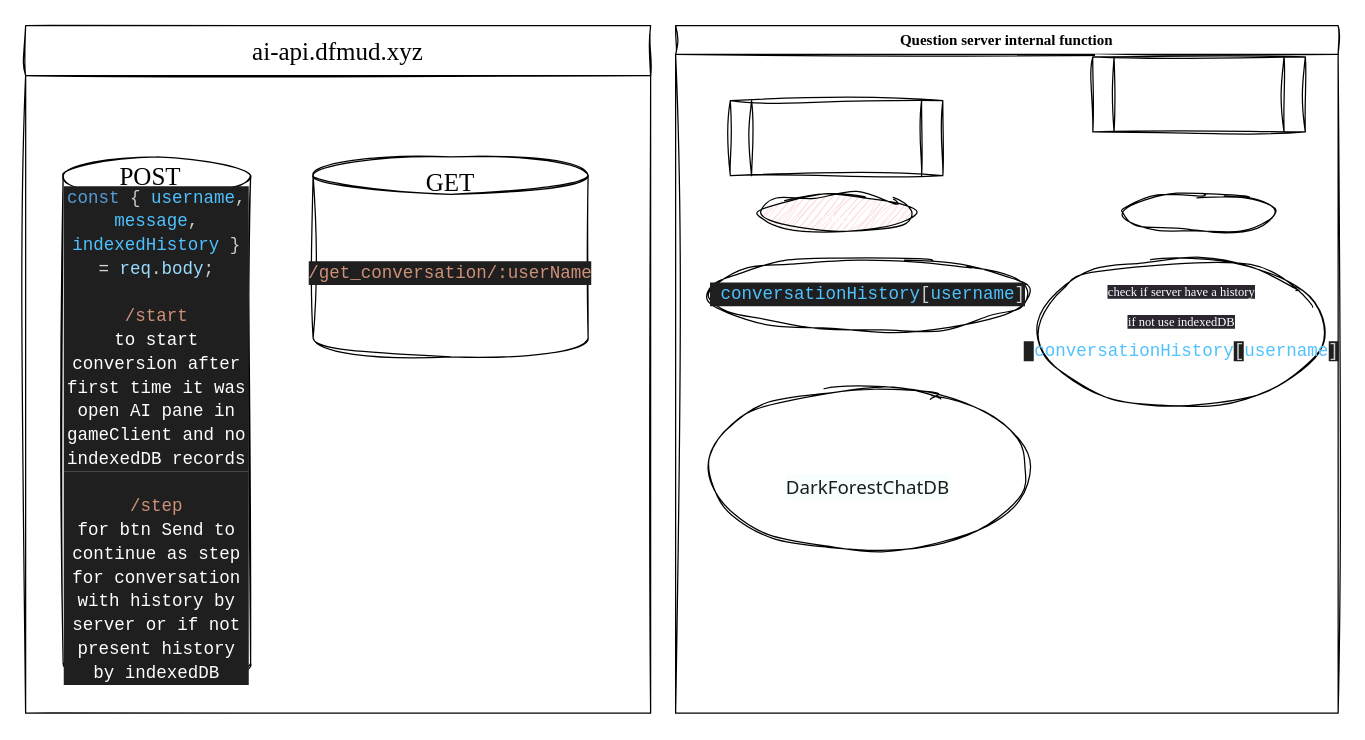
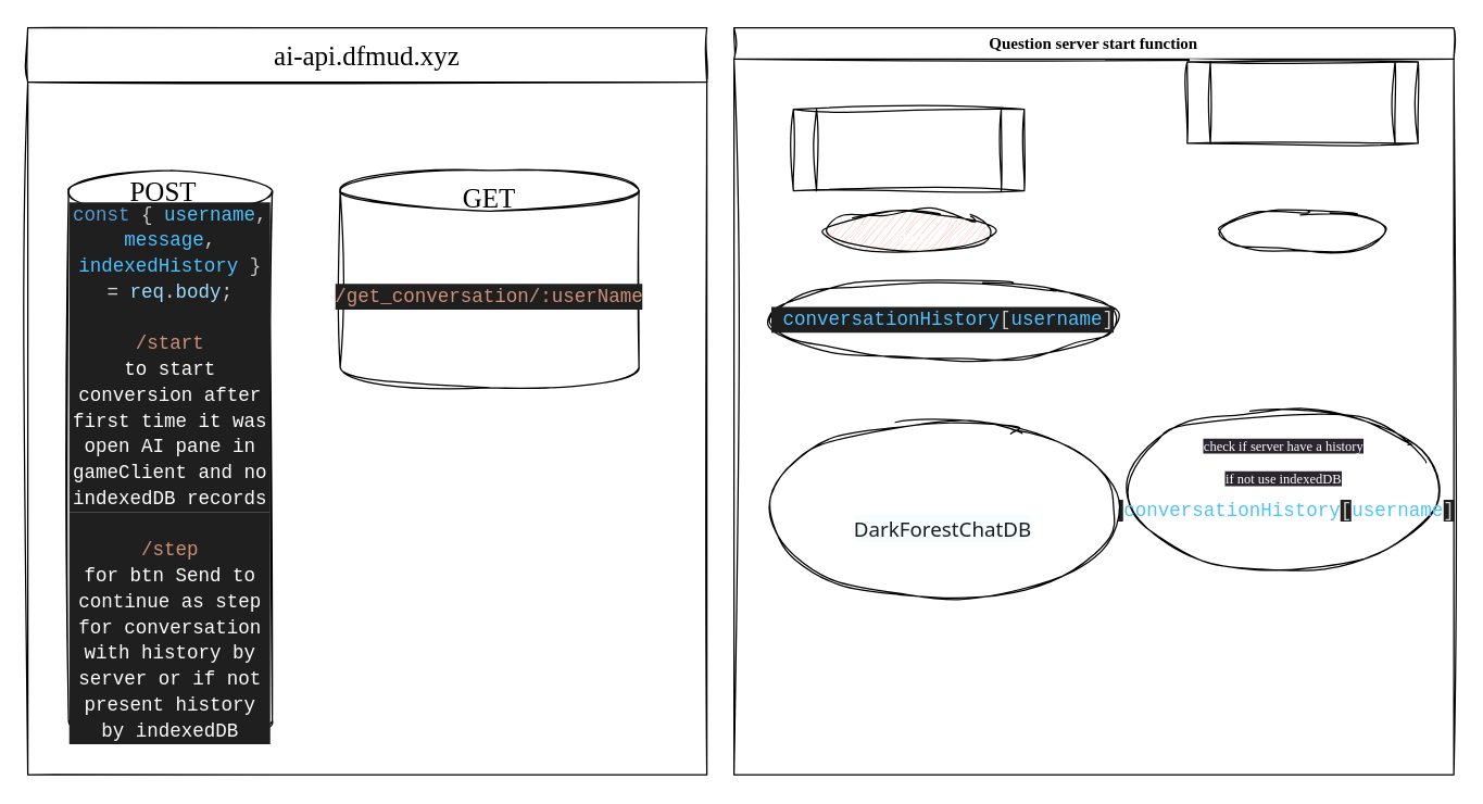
  <mxCell id="0" />
  <mxCell id="1" parent="0" />
  <mxCell id="2" value="" style="group" parent="1" vertex="1" connectable="0"><mxGeometry x="50" y="125" width="150" height="420" as="geometry" /></mxCell>
  <mxCell id="3" value="&lt;div style=&quot;background-color: rgb(31, 31, 31); font-family: Consolas, &amp;quot;Courier New&amp;quot;, monospace; font-size: 14px; line-height: 19px;&quot;&gt;&lt;div style=&quot;color: rgb(204, 204, 204); line-height: 19px;&quot;&gt;&lt;span style=&quot;color: #569cd6;&quot;&gt;const&lt;/span&gt; { &lt;span style=&quot;color: #4fc1ff;&quot;&gt;username&lt;/span&gt;, &lt;span style=&quot;color: #4fc1ff;&quot;&gt;message&lt;/span&gt;,&lt;/div&gt;&lt;div style=&quot;color: rgb(204, 204, 204); line-height: 19px;&quot;&gt;&lt;span style=&quot;color: rgb(79, 193, 255);&quot;&gt;indexedHistory&amp;nbsp;&lt;/span&gt;} &lt;span style=&quot;color: rgb(212, 212, 212);&quot;&gt;=&lt;/span&gt; &lt;span style=&quot;color: rgb(156, 220, 254);&quot;&gt;req&lt;/span&gt;.&lt;span style=&quot;color: rgb(156, 220, 254);&quot;&gt;body&lt;/span&gt;;&lt;/div&gt;&lt;font color=&quot;#ce9178&quot;&gt;&lt;br&gt;/start&lt;/font&gt;&lt;br&gt;&lt;font color=&quot;#ffffff&quot;&gt;to start conversion after first time it was open AI pane in gameClient and no indexedDB records&lt;/font&gt;&lt;/div&gt;&lt;div style=&quot;background-color: rgb(31, 31, 31); font-family: Consolas, &amp;quot;Courier New&amp;quot;, monospace; font-size: 14px; line-height: 19px;&quot;&gt;&lt;font color=&quot;#ffffff&quot;&gt;&lt;br&gt;&lt;/font&gt;&lt;/div&gt;&lt;div style=&quot;background-color: rgb(31, 31, 31); font-family: Consolas, &amp;quot;Courier New&amp;quot;, monospace; font-size: 14px; line-height: 19px;&quot;&gt;&lt;div style=&quot;line-height: 19px;&quot;&gt;&lt;font color=&quot;#ce9178&quot;&gt;/step&lt;/font&gt;&lt;br&gt;&lt;font color=&quot;#ffffff&quot;&gt;for btn Send to continue as step for conversation with history by server or if not present history by indexedDB&lt;/font&gt;&lt;/div&gt;&lt;/div&gt;" style="shape=cylinder3;whiteSpace=wrap;html=1;boundedLbl=1;backgroundOutline=1;size=15;sketch=1;hachureGap=4;jiggle=2;curveFitting=1;fontFamily=Architects Daughter;fontSource=https%3A%2F%2Ffonts.googleapis.com%2Fcss%3Ffamily%3DArchitects%2BDaughter;fontSize=20;" parent="2" vertex="1"><mxGeometry width="150" height="420" as="geometry" /></mxCell>
  <mxCell id="4" value="POST" style="text;html=1;strokeColor=none;fillColor=none;align=center;verticalAlign=middle;whiteSpace=wrap;rounded=0;sketch=1;hachureGap=4;jiggle=2;curveFitting=1;fontFamily=Architects Daughter;fontSource=https%3A%2F%2Ffonts.googleapis.com%2Fcss%3Ffamily%3DArchitects%2BDaughter;fontSize=20;" parent="2" vertex="1"><mxGeometry x="40" width="60" height="30" as="geometry" /></mxCell>
  <mxCell id="5" value="&lt;span style=&quot;font-size: 20px; font-weight: 400;&quot;&gt;ai-api.dfmud.xyz&lt;/span&gt;" style="swimlane;whiteSpace=wrap;html=1;sketch=1;hachureGap=4;jiggle=2;curveFitting=1;fontFamily=Architects Daughter;fontSource=https%3A%2F%2Ffonts.googleapis.com%2Fcss%3Ffamily%3DArchitects%2BDaughter;fontSize=12;startSize=40;" parent="1" vertex="1"><mxGeometry x="20" y="20" width="500" height="550" as="geometry" /></mxCell>
  <mxCell id="6" value="" style="group" parent="5" vertex="1" connectable="0"><mxGeometry x="230" y="105" width="220" height="160" as="geometry" /></mxCell>
  <mxCell id="7" value="" style="group" parent="6" vertex="1" connectable="0"><mxGeometry width="220" height="160" as="geometry" /></mxCell>
  <mxCell id="8" value="&lt;div style=&quot;color: rgb(204, 204, 204); background-color: rgb(31, 31, 31); font-family: Consolas, &amp;quot;Courier New&amp;quot;, monospace; font-size: 14px; line-height: 19px;&quot;&gt;&lt;span style=&quot;color: #ce9178;&quot;&gt;/get_conversation/:userName&lt;/span&gt;&lt;/div&gt;" style="shape=cylinder3;whiteSpace=wrap;html=1;boundedLbl=1;backgroundOutline=1;size=15;sketch=1;hachureGap=4;jiggle=2;curveFitting=1;fontFamily=Architects Daughter;fontSource=https%3A%2F%2Ffonts.googleapis.com%2Fcss%3Ffamily%3DArchitects%2BDaughter;fontSize=20;" parent="7" vertex="1"><mxGeometry width="220" height="160" as="geometry" /></mxCell>
  <mxCell id="9" value="GET" style="text;html=1;strokeColor=none;fillColor=none;align=center;verticalAlign=middle;whiteSpace=wrap;rounded=0;sketch=1;hachureGap=4;jiggle=2;curveFitting=1;fontFamily=Architects Daughter;fontSource=https%3A%2F%2Ffonts.googleapis.com%2Fcss%3Ffamily%3DArchitects%2BDaughter;fontSize=20;" parent="7" vertex="1"><mxGeometry x="62.857" y="10" width="94.286" height="20" as="geometry" /></mxCell>
- <mxCell id="10" value="Question server internal function" style="swimlane;whiteSpace=wrap;html=1;sketch=1;hachureGap=4;jiggle=2;curveFitting=1;fontFamily=Architects Daughter;fontSource=https%3A%2F%2Ffonts.googleapis.com%2Fcss%3Ffamily%3DArchitects%2BDaughter;fontSize=12;" parent="1" vertex="1"><mxGeometry x="540" y="20" width="530" height="550" as="geometry" /></mxCell>
+ <mxCell id="10" value="Question server start function" style="swimlane;whiteSpace=wrap;html=1;sketch=1;hachureGap=4;jiggle=2;curveFitting=1;fontFamily=Architects Daughter;fontSource=https%3A%2F%2Ffonts.googleapis.com%2Fcss%3Ffamily%3DArchitects%2BDaughter;fontSize=12;" parent="1" vertex="1"><mxGeometry x="540" y="20" width="530" height="550" as="geometry" /></mxCell>
  <mxCell id="11" value="&lt;span style=&quot;color: rgb(255, 255, 255);&quot;&gt;&lt;font style=&quot;font-size: 12px;&quot;&gt;Send btn&lt;/font&gt;&lt;/span&gt;" style="shape=process;whiteSpace=wrap;html=1;backgroundOutline=1;sketch=1;hachureGap=4;jiggle=2;curveFitting=1;fontFamily=Architects Daughter;fontSource=https%3A%2F%2Ffonts.googleapis.com%2Fcss%3Ffamily%3DArchitects%2BDaughter;fontSize=12;" parent="10" vertex="1"><mxGeometry x="333.75" y="25" width="170" height="60" as="geometry" /></mxCell>
  <mxCell id="12" value="&lt;font style=&quot;font-size: 12px;&quot;&gt;/step&lt;/font&gt;" style="ellipse;whiteSpace=wrap;html=1;sketch=1;hachureGap=4;jiggle=2;curveFitting=1;fontFamily=Architects Daughter;fontSource=https%3A%2F%2Ffonts.googleapis.com%2Fcss%3Ffamily%3DArchitects%2BDaughter;fontSize=20;fontColor=#FFFFFF;" parent="10" vertex="1"><mxGeometry x="356.25" y="135" width="125" height="30" as="geometry" /></mxCell>
- <mxCell id="13" value="&lt;span style=&quot;font-size: 10px; background-color: rgb(42, 37, 47);&quot;&gt;check if server have a history &lt;br&gt;if not use indexedDB&lt;br&gt;&lt;/span&gt;&lt;span style=&quot;background-color: rgb(31, 31, 31); color: rgb(204, 204, 204); font-family: Consolas, &amp;quot;Courier New&amp;quot;, monospace; font-size: 14px;&quot;&gt;&amp;nbsp;&lt;/span&gt;&lt;span style=&quot;font-family: Consolas, &amp;quot;Courier New&amp;quot;, monospace; font-size: 14px; color: rgb(79, 193, 255);&quot;&gt;conversationHistory&lt;/span&gt;&lt;span style=&quot;background-color: rgb(31, 31, 31); color: rgb(204, 204, 204); font-family: Consolas, &amp;quot;Courier New&amp;quot;, monospace; font-size: 14px;&quot;&gt;[&lt;/span&gt;&lt;span style=&quot;font-family: Consolas, &amp;quot;Courier New&amp;quot;, monospace; font-size: 14px; color: rgb(79, 193, 255);&quot;&gt;username&lt;/span&gt;&lt;span style=&quot;background-color: rgb(31, 31, 31); color: rgb(204, 204, 204); font-family: Consolas, &amp;quot;Courier New&amp;quot;, monospace; font-size: 14px;&quot;&gt;]&lt;/span&gt;&lt;br&gt;&lt;font style=&quot;font-size: 10px;&quot;&gt;&lt;br&gt;&lt;/font&gt;" style="ellipse;whiteSpace=wrap;html=1;sketch=1;hachureGap=4;jiggle=2;curveFitting=1;fontFamily=Architects Daughter;fontSource=https%3A%2F%2Ffonts.googleapis.com%2Fcss%3Ffamily%3DArchitects%2BDaughter;fontSize=20;fontColor=#FFFFFF;" parent="10" vertex="1"><mxGeometry x="290" y="185" width="230" height="120" as="geometry" /></mxCell>
+ <mxCell id="13" value="&lt;span style=&quot;font-size: 10px; background-color: rgb(42, 37, 47);&quot;&gt;check if server have a history &lt;br&gt;if not use indexedDB&lt;br&gt;&lt;/span&gt;&lt;span style=&quot;background-color: rgb(31, 31, 31); color: rgb(204, 204, 204); font-family: Consolas, &amp;quot;Courier New&amp;quot;, monospace; font-size: 14px;&quot;&gt;&amp;nbsp;&lt;/span&gt;&lt;span style=&quot;font-family: Consolas, &amp;quot;Courier New&amp;quot;, monospace; font-size: 14px; color: rgb(79, 193, 255);&quot;&gt;conversationHistory&lt;/span&gt;&lt;span style=&quot;background-color: rgb(31, 31, 31); color: rgb(204, 204, 204); font-family: Consolas, &amp;quot;Courier New&amp;quot;, monospace; font-size: 14px;&quot;&gt;[&lt;/span&gt;&lt;span style=&quot;font-family: Consolas, &amp;quot;Courier New&amp;quot;, monospace; font-size: 14px; color: rgb(79, 193, 255);&quot;&gt;username&lt;/span&gt;&lt;span style=&quot;background-color: rgb(31, 31, 31); color: rgb(204, 204, 204); font-family: Consolas, &amp;quot;Courier New&amp;quot;, monospace; font-size: 14px;&quot;&gt;]&lt;/span&gt;&lt;br&gt;&lt;font style=&quot;font-size: 10px;&quot;&gt;&lt;br&gt;&lt;/font&gt;" style="ellipse;whiteSpace=wrap;html=1;sketch=1;hachureGap=4;jiggle=2;curveFitting=1;fontFamily=Architects Daughter;fontSource=https%3A%2F%2Ffonts.googleapis.com%2Fcss%3Ffamily%3DArchitects%2BDaughter;fontSize=20;fontColor=#FFFFFF;" parent="10" vertex="1"><mxGeometry x="290" y="280" width="230" height="120" as="geometry" /></mxCell>
  <mxCell id="14" value="&lt;font style=&quot;font-size: 12px;&quot;&gt;/start&lt;/font&gt;" style="ellipse;whiteSpace=wrap;html=1;sketch=1;hachureGap=4;jiggle=2;curveFitting=1;fontFamily=Architects Daughter;fontSource=https%3A%2F%2Ffonts.googleapis.com%2Fcss%3Ffamily%3DArchitects%2BDaughter;fontSize=20;fontColor=#FFFFFF;fillColor=#f8cecc;" parent="10" vertex="1"><mxGeometry x="66.25" y="135" width="125" height="30" as="geometry" /></mxCell>
  <mxCell id="15" value="&lt;span style=&quot;color: rgb(255, 255, 255);&quot;&gt;First time client open&lt;/span&gt;" style="shape=process;whiteSpace=wrap;html=1;backgroundOutline=1;sketch=1;hachureGap=4;jiggle=2;curveFitting=1;fontFamily=Architects Daughter;fontSource=https%3A%2F%2Ffonts.googleapis.com%2Fcss%3Ffamily%3DArchitects%2BDaughter;fontSize=12;" parent="10" vertex="1"><mxGeometry x="43.75" y="60" width="170" height="60" as="geometry" /></mxCell>
  <mxCell id="16" value="&lt;font style=&quot;font-size: 10px;&quot;&gt;create server history:&lt;br&gt;&lt;div style=&quot;color: rgb(204, 204, 204); background-color: rgb(31, 31, 31); font-family: Consolas, &amp;quot;Courier New&amp;quot;, monospace; font-size: 14px; line-height: 19px;&quot;&gt;&amp;nbsp;&lt;span style=&quot;color: #4fc1ff;&quot;&gt;conversationHistory&lt;/span&gt;[&lt;span style=&quot;color: #4fc1ff;&quot;&gt;username&lt;/span&gt;]&lt;/div&gt;&lt;br&gt;&lt;/font&gt;" style="ellipse;whiteSpace=wrap;html=1;sketch=1;hachureGap=4;jiggle=2;curveFitting=1;fontFamily=Architects Daughter;fontSource=https%3A%2F%2Ffonts.googleapis.com%2Fcss%3Ffamily%3DArchitects%2BDaughter;fontSize=20;fontColor=#FFFFFF;" parent="10" vertex="1"><mxGeometry x="25" y="185" width="257.5" height="60" as="geometry" /></mxCell>
  <mxCell id="17" value="&lt;font style=&quot;font-size: 10px;&quot;&gt;create IndexeDB history on client side:&lt;br&gt;Q + A history&lt;br&gt;&lt;span style=&quot;color: rgb(23, 29, 30); font-family: system-ui, sans-serif; font-size: 15px; text-align: start; background-color: rgb(248, 253, 254);&quot;&gt;DarkForestChatDB&lt;/span&gt;&lt;br&gt;&lt;br&gt;&lt;/font&gt;" style="ellipse;whiteSpace=wrap;html=1;sketch=1;hachureGap=4;jiggle=2;curveFitting=1;fontFamily=Architects Daughter;fontSource=https%3A%2F%2Ffonts.googleapis.com%2Fcss%3Ffamily%3DArchitects%2BDaughter;fontSize=20;fontColor=#FFFFFF;" parent="10" vertex="1"><mxGeometry x="25" y="290" width="257.5" height="130" as="geometry" /></mxCell>
